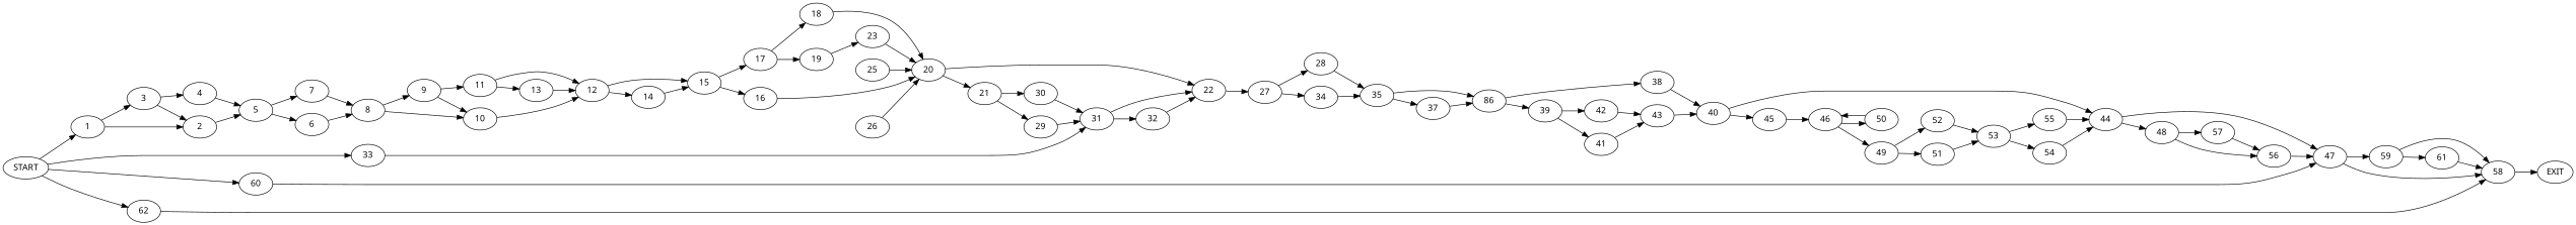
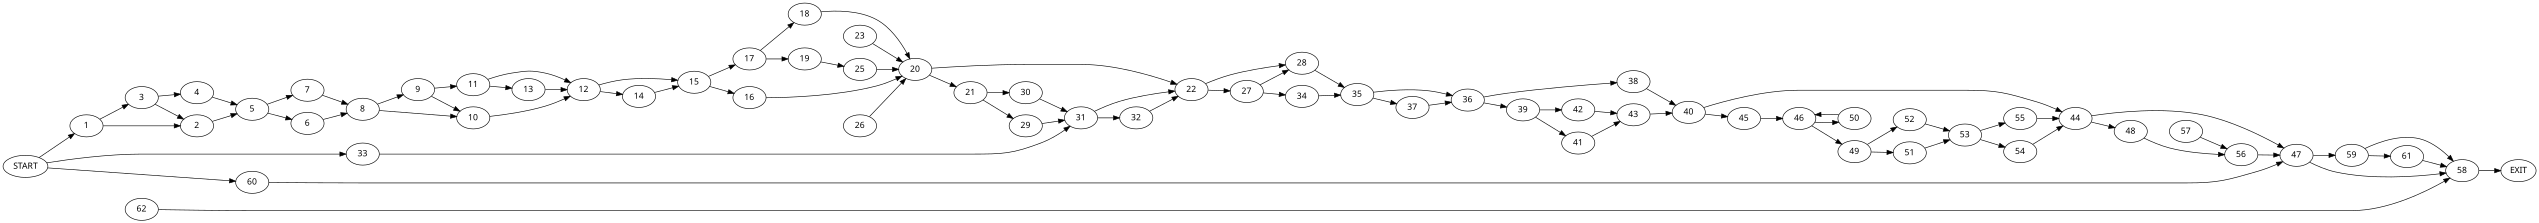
  digraph {
    fontname="Noto Sans"
    rankdir=LR
    node [fontname="Noto Sans"]
    edge [fontname="Noto Sans"]
    n1 [label=START]
    1
    33
    60
    62
    2
    3
    31
    47
    58
    n11 [label=EXIT]
    5
    4
    6
    7
    8
    9
    10
    11
    12
    13
    14
    15
    16
    17
    20
    18
    19
    21
    22
    23
    29
    30
    27
    28
    34
    35
    25
    26
-   36 [label=86]
+   36
    37
    32
    38
    39
    40
    41
    42
    44
    45
    43
    48
    46
    59
    56
    57
    49
    50
    51
    52
    61
    53
    54
    55
    n1 -> 1
    n1 -> 33
    n1 -> 60
-   n1 -> 62
    1 -> 2
    1 -> 3
    33 -> 31
    60 -> 47
    62 -> 58
    2 -> 5
    3 -> 2
    3 -> 4
    31 -> 22
    31 -> 32
    47 -> 58
    47 -> 59
    58 -> n11
    5 -> 6
    5 -> 7
    4 -> 5
    6 -> 8
    7 -> 8
    8 -> 9
    8 -> 10
    9 -> 10
    9 -> 11
    10 -> 12
    11 -> 12
    11 -> 13
    12 -> 14
    12 -> 15
    13 -> 12
    14 -> 15
    15 -> 16
    15 -> 17
    16 -> 20
    17 -> 18
    17 -> 19
    20 -> 21
    20 -> 22
    18 -> 20
-   19 -> 23
+   19 -> 25
    21 -> 29
    21 -> 30
    22 -> 27
+   22 -> 28
    23 -> 20
    29 -> 31
    30 -> 31
    27 -> 28
    27 -> 34
    28 -> 35
    34 -> 35
    35 -> 36
    35 -> 37
    25 -> 20
    26 -> 20
    36 -> 38
    36 -> 39
    37 -> 36
    32 -> 22
    38 -> 40
    39 -> 41
    39 -> 42
    40 -> 44
    40 -> 45
    41 -> 43
    42 -> 43
    44 -> 47
    44 -> 48
    45 -> 46
    43 -> 40
    48 -> 56
-   48 -> 57
    46 -> 49
    46 -> 50
    59 -> 58
    59 -> 61
    56 -> 47
    57 -> 56
    49 -> 51
    49 -> 52
    50 -> 46
    51 -> 53
    52 -> 53
    61 -> 58
    53 -> 54
    53 -> 55
    54 -> 44
    55 -> 44
  }
